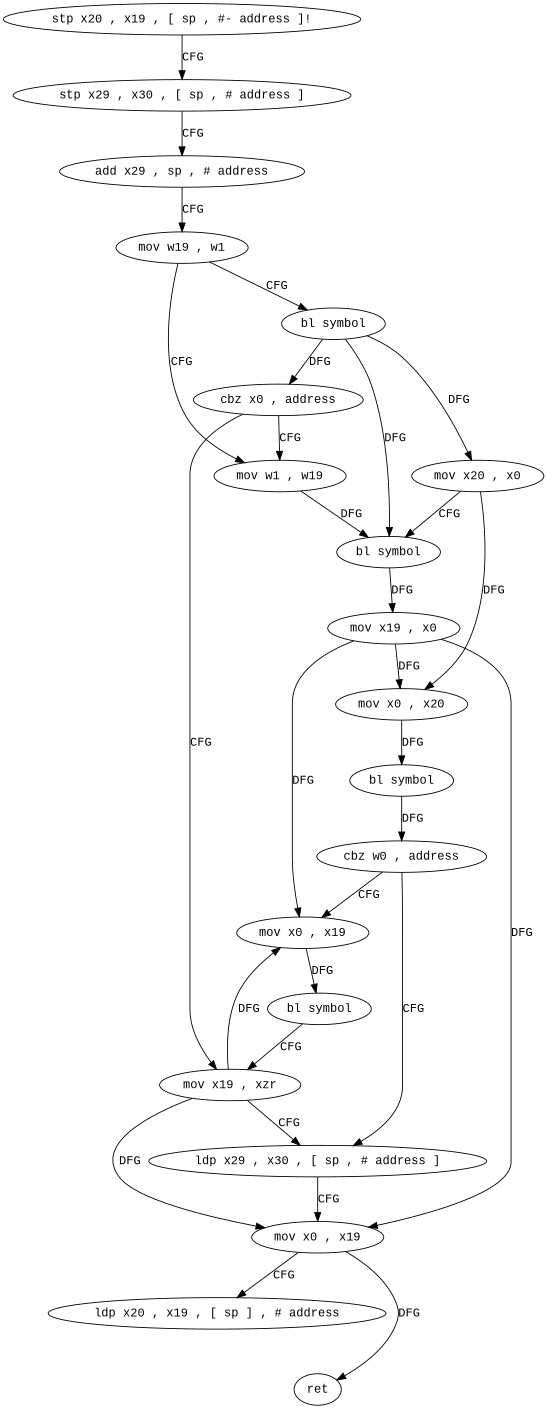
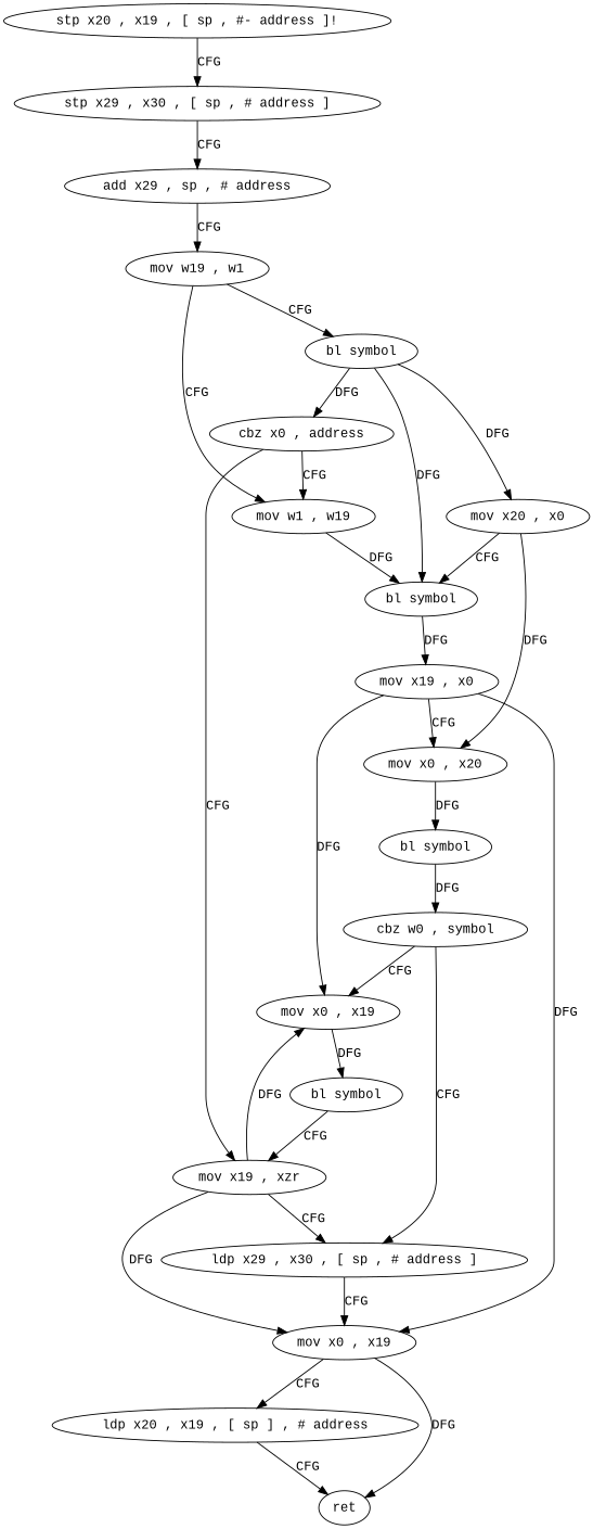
  digraph {
    fontname="Liberation Mono"
    node [fontname="Liberation Mono"]
    edge [fontname="Liberation Mono"]
    n1 [label="stp x20 , x19 , [ sp , #- address ]!"]
    n2 [label="stp x29 , x30 , [ sp , # address ]"]
    n3 [label="add x29 , sp , # address"]
    n4 [label="mov w19 , w1"]
    n5 [label="bl symbol"]
    n6 [label="mov w1 , w19"]
    n7 [label="cbz x0 , address"]
    n8 [label="mov x20 , x0"]
    n9 [label="bl symbol"]
    n10 [label="mov x19 , xzr"]
    n11 [label="mov x0 , x20"]
    n12 [label="mov x19 , x0"]
    n13 [label="ldp x29 , x30 , [ sp , # address ]"]
    n14 [label="mov x0 , x19"]
    n15 [label="mov x0 , x19"]
    n16 [label="bl symbol"]
    n17 [label="ldp x20 , x19 , [ sp ] , # address"]
    n18 [label=ret]
    n19 [label="bl symbol"]
-   n20 [label="cbz w0 , address"]
+   n20 [label="cbz w0 , symbol"]
    n1 -> n2 [label=CFG]
    n2 -> n3 [label=CFG]
    n3 -> n4 [label=CFG]
    n4 -> n5 [label=CFG]
    n4 -> n6 [label=CFG]
    n5 -> n7 [label=DFG]
    n5 -> n8 [label=DFG]
    n5 -> n9 [label=DFG]
    n6 -> n9 [label=DFG]
    n7 -> n6 [label=CFG]
    n7 -> n10 [label=CFG]
    n8 -> n9 [label=CFG]
    n8 -> n11 [label=DFG]
    n9 -> n12 [label=DFG]
    n10 -> n13 [label=CFG]
    n10 -> n14 [label=DFG]
    n10 -> n15 [label=DFG]
    n11 -> n19 [label=DFG]
-   n12 -> n11 [label=DFG]
+   n12 -> n11 [label=CFG]
    n12 -> n14 [label=DFG]
    n12 -> n15 [label=DFG]
    n13 -> n15 [label=CFG]
    n14 -> n16 [label=DFG]
    n15 -> n17 [label=CFG]
    n15 -> n18 [label=DFG]
    n16 -> n10 [label=CFG]
+   n17 -> n18 [label=CFG]
    n19 -> n20 [label=DFG]
    n20 -> n13 [label=CFG]
    n20 -> n14 [label=CFG]
  }
